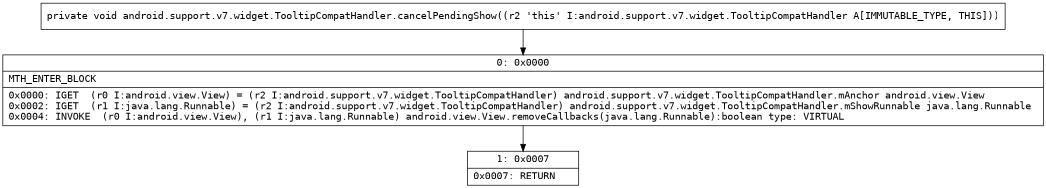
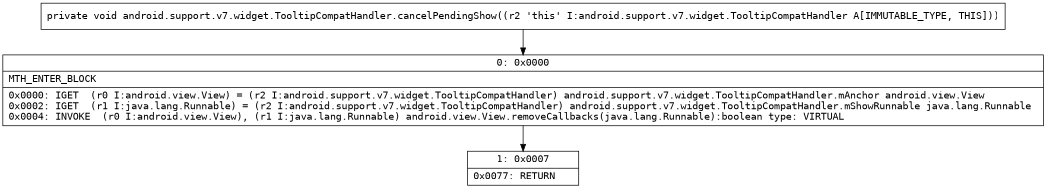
  digraph {
    fontname="DejaVu Sans Mono"
    node [shape=record fontname="DejaVu Sans Mono"]
    edge [fontname="DejaVu Sans Mono"]
    n1 [label="{0\:\ 0x0000|MTH_ENTER_BLOCK\l|0x0000: IGET  (r0 I:android.view.View) = (r2 I:android.support.v7.widget.TooltipCompatHandler) android.support.v7.widget.TooltipCompatHandler.mAnchor android.view.View \l0x0002: IGET  (r1 I:java.lang.Runnable) = (r2 I:android.support.v7.widget.TooltipCompatHandler) android.support.v7.widget.TooltipCompatHandler.mShowRunnable java.lang.Runnable \l0x0004: INVOKE  (r0 I:android.view.View), (r1 I:java.lang.Runnable) android.view.View.removeCallbacks(java.lang.Runnable):boolean type: VIRTUAL \l}"]
-   n2 [label="{1\:\ 0x0007|0x0007: RETURN   \l}"]
+   n2 [label="{1\:\ 0x0007|0x0077: RETURN   \l}"]
    n3 [label="{private void android.support.v7.widget.TooltipCompatHandler.cancelPendingShow((r2 'this' I:android.support.v7.widget.TooltipCompatHandler A[IMMUTABLE_TYPE, THIS])) }"]
    n1 -> n2
    n3 -> n1
  }
